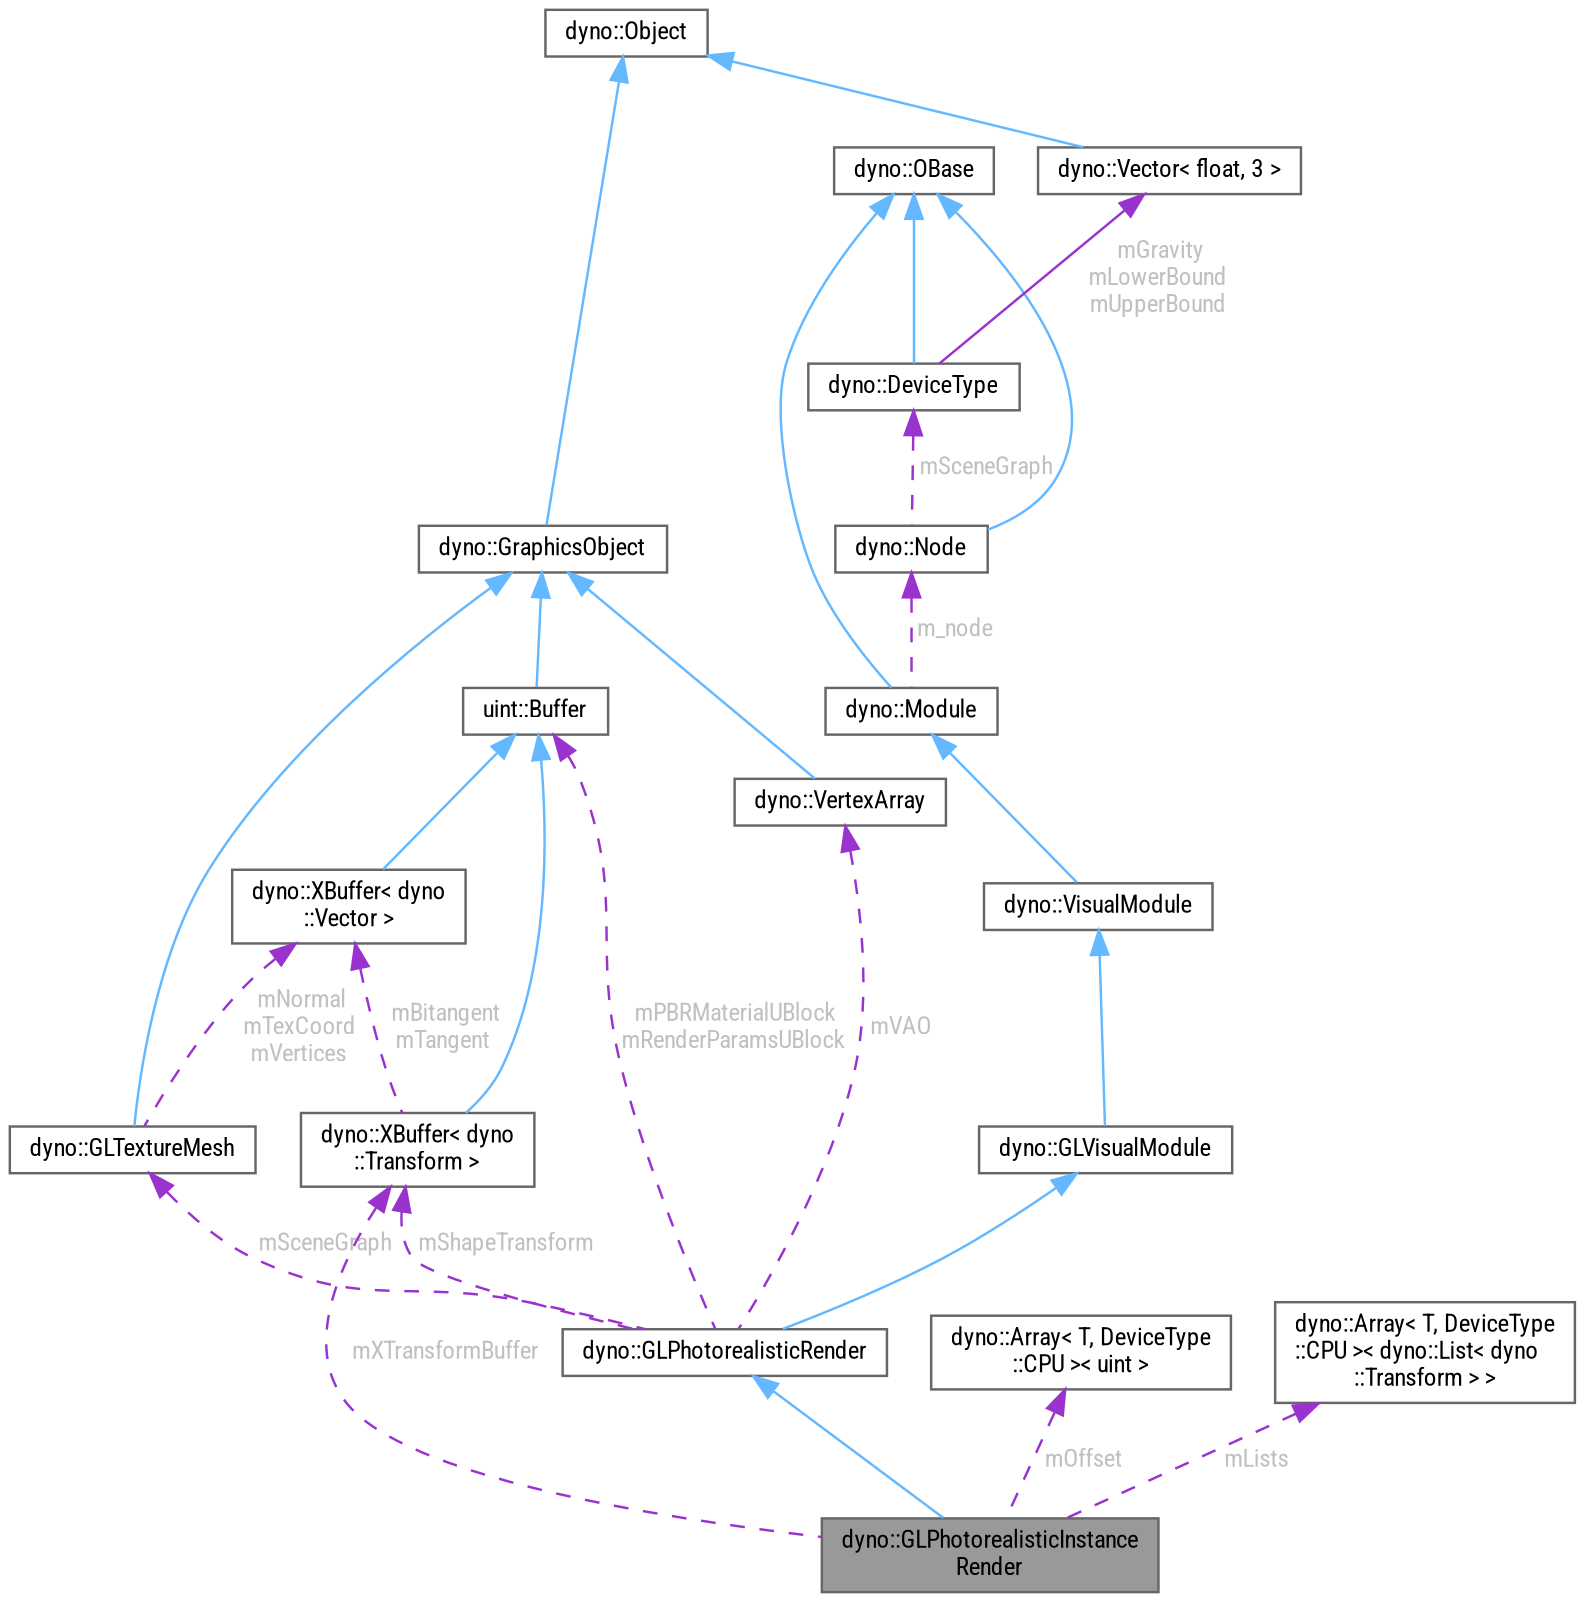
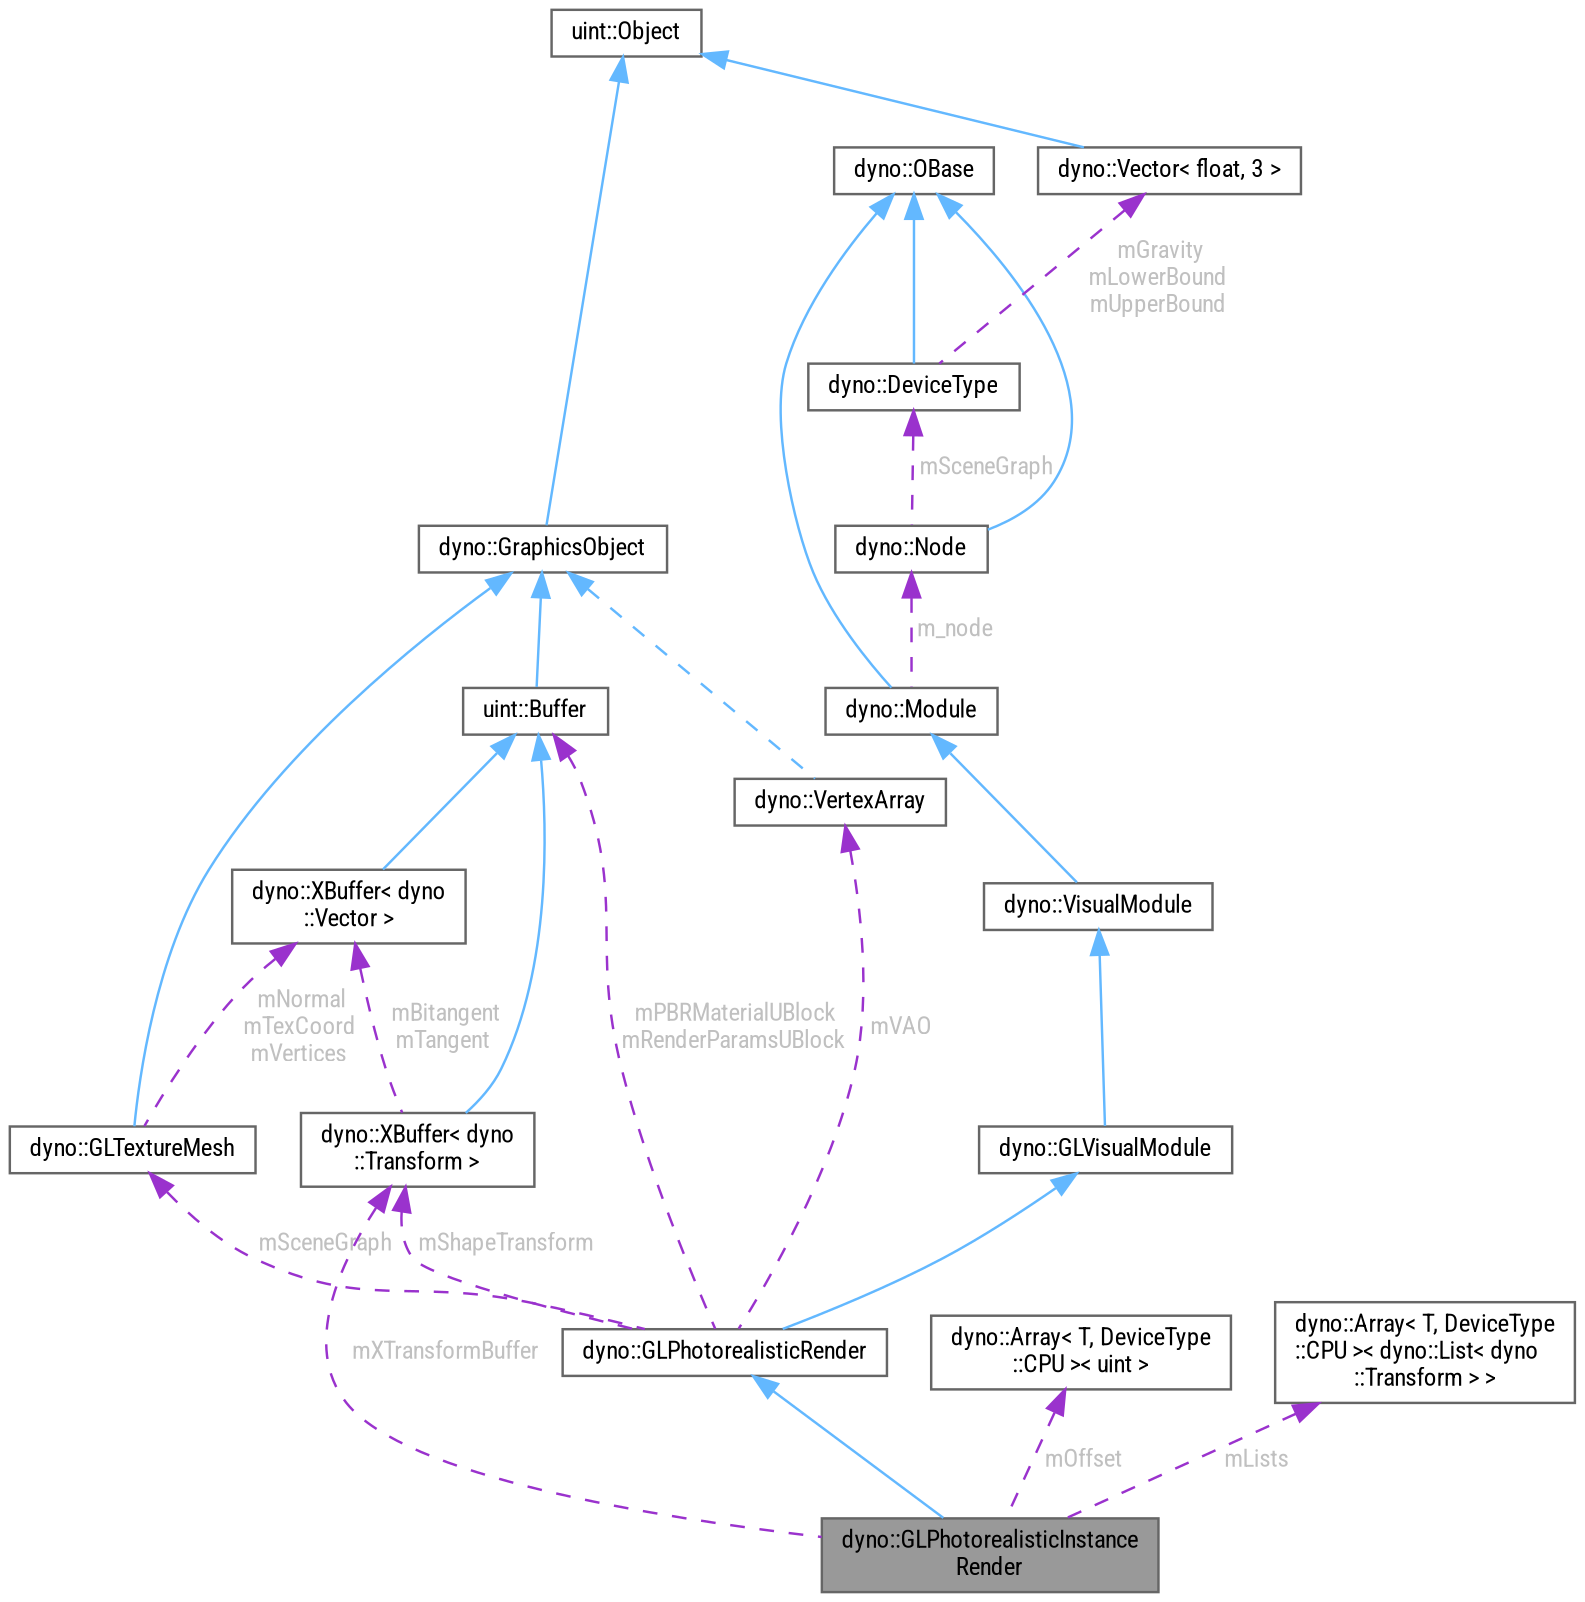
  digraph {
    fontname="Roboto Condensed"
    rankdir=TB
    node [color=gray40 fillcolor=white fontname="Roboto Condensed" fontsize=10 shape=box style=filled]
    edge [color=steelblue1 dir=back fontname="Roboto Condensed" fontsize=10 labelfontname=Helvetica labelfontsize=10 style=solid]
    n1 [fillcolor=grey60 fontcolor=black height=0.2 label="dyno::GLPhotorealisticInstance\lRender" width=0.4]
    n2 [height=0.2 label="dyno::GLPhotorealisticRender" width=0.4]
    n3 [height=0.2 label="dyno::GLVisualModule" width=0.4]
    n4 [height=0.2 label="dyno::VisualModule" width=0.4]
    n5 [height=0.2 label="dyno::Module" width=0.4]
    n6 [height=0.2 label="dyno::OBase" width=0.4]
    n7 [height=0.2 label="dyno::Node" width=0.4]
    n8 [height=0.2 label="dyno::DeviceType" width=0.4]
-   n9 [height=0.2 label="dyno::Object" width=0.4]
+   n9 [height=0.2 label="uint::Object" width=0.4]
    n10 [height=0.2 label="dyno::GraphicsObject" width=0.4]
    n11 [height=0.2 label="dyno::Vector\< float, 3 \>" width=0.4]
    n12 [height=0.2 label="dyno::GLTextureMesh" width=0.4]
    n13 [height=0.2 label="uint::Buffer" width=0.4]
    n14 [height=0.2 label="dyno::VertexArray" width=0.4]
    n15 [height=0.2 label="dyno::XBuffer\< dyno\l::Vector \>" width=0.4]
    n16 [height=0.2 label="dyno::XBuffer\< dyno\l::Transform \>" width=0.4]
    n17 [height=0.2 label="dyno::Array\< T, DeviceType\l::CPU \>\< uint \>" width=0.4]
    n18 [height=0.2 label="dyno::Array\< T, DeviceType\l::CPU \>\< dyno::List\< dyno\l::Transform \> \>" width=0.4]
    n2 -> n1
    n3 -> n2
    n4 -> n3
    n5 -> n4
    n6 -> n5
    n6 -> n7
    n6 -> n8
    n7 -> n5 [color=darkorchid3 fontcolor=grey label=" m_node" style=dashed]
    n8 -> n7 [color=darkorchid3 fontcolor=grey label=" mSceneGraph" style=dashed]
    n9 -> n10
    n9 -> n11
    n10 -> n12
    n10 -> n13
-   n10 -> n14
-   n11 -> n8 [color=darkorchid3 fontcolor=grey label=" mGravity\nmLowerBound\nmUpperBound"]
+   n10 -> n14 [style=dashed]
+   n11 -> n8 [color=darkorchid3 fontcolor=grey label=" mGravity\nmLowerBound\nmUpperBound" style=dashed]
    n12 -> n2 [color=darkorchid3 fontcolor=grey label=" mSceneGraph" style=dashed]
    n13 -> n2 [color=darkorchid3 fontcolor=grey label=" mPBRMaterialUBlock\nmRenderParamsUBlock" style=dashed]
    n13 -> n15
    n13 -> n16
    n14 -> n2 [color=darkorchid3 fontcolor=grey label=" mVAO" style=dashed]
    n15 -> n12 [color=darkorchid3 fontcolor=grey label=" mNormal\nmTexCoord\nmVertices" style=dashed]
    n15 -> n16 [color=darkorchid3 fontcolor=grey label=" mBitangent\nmTangent" style=dashed]
    n16 -> n1 [color=darkorchid3 fontcolor=grey label=" mXTransformBuffer" style=dashed]
    n16 -> n2 [color=darkorchid3 fontcolor=grey label=" mShapeTransform" style=dashed]
    n17 -> n1 [color=darkorchid3 fontcolor=grey label=" mOffset" style=dashed]
    n18 -> n1 [color=darkorchid3 fontcolor=grey label=" mLists" style=dashed]
  }
